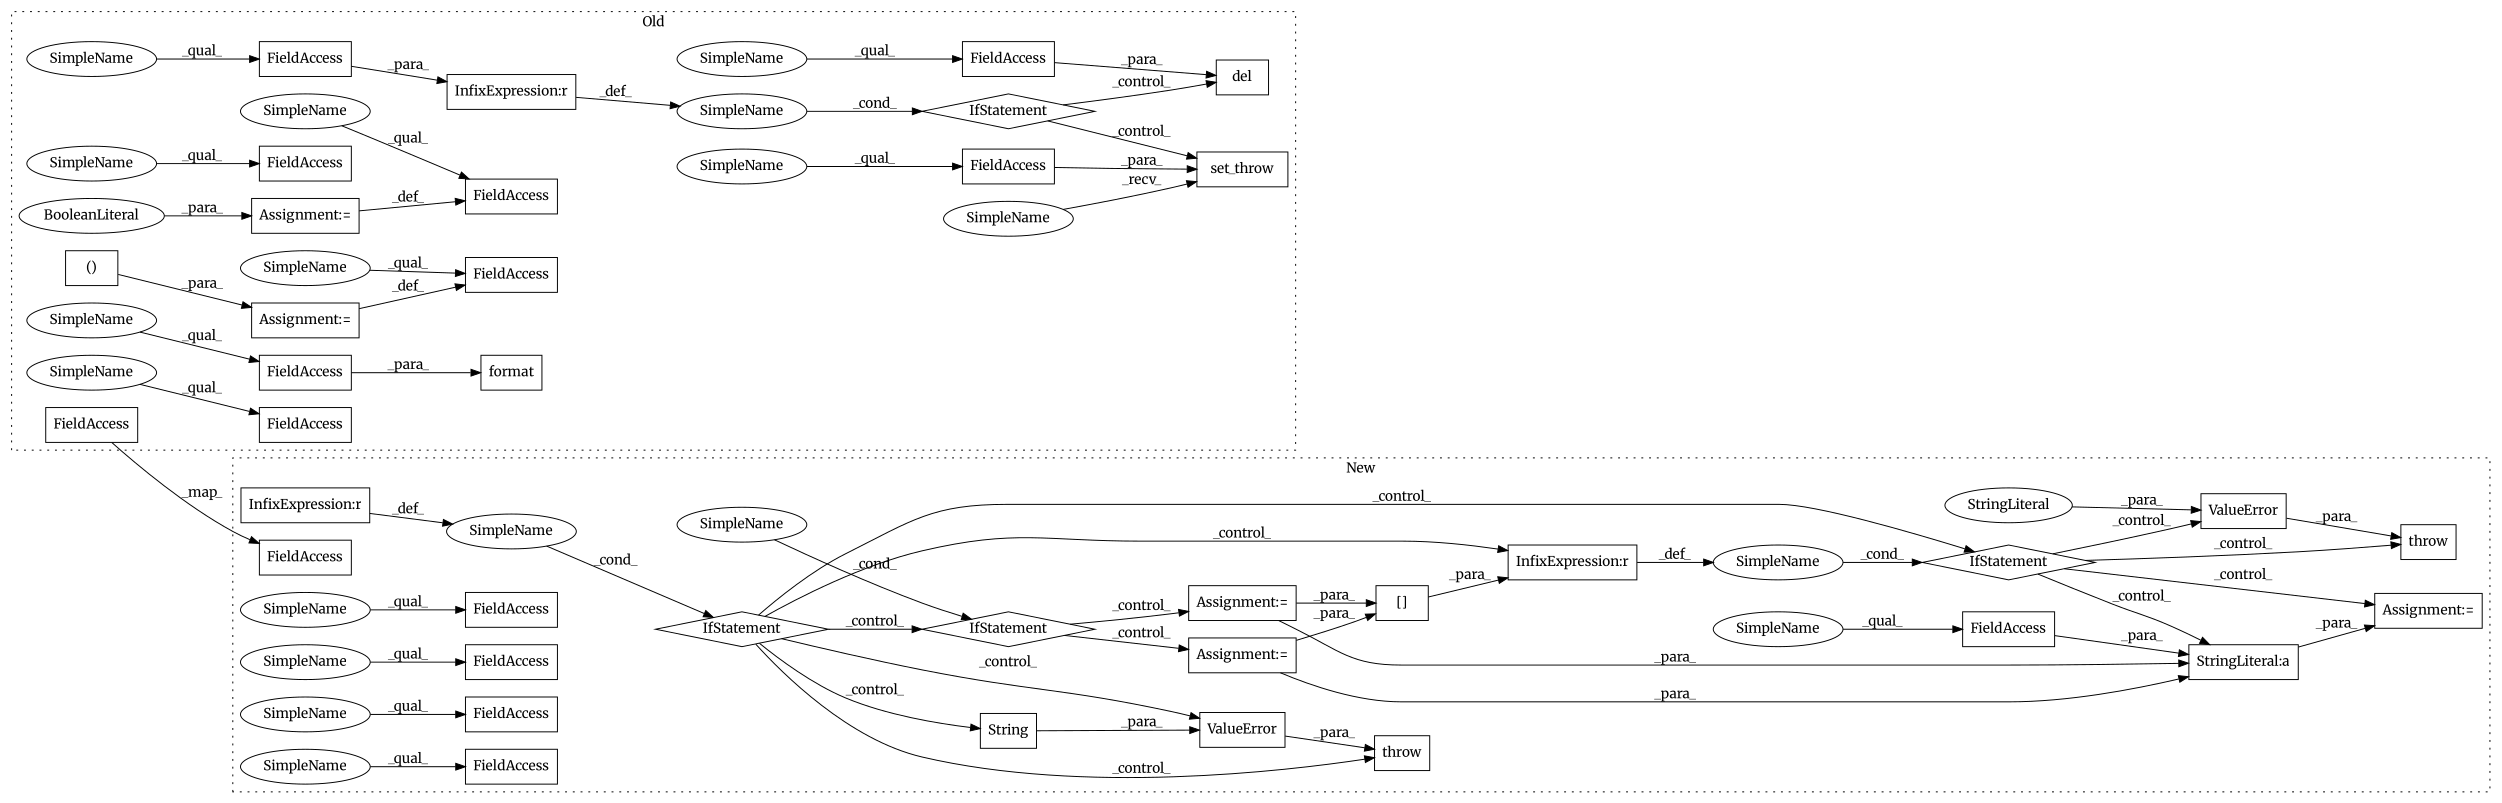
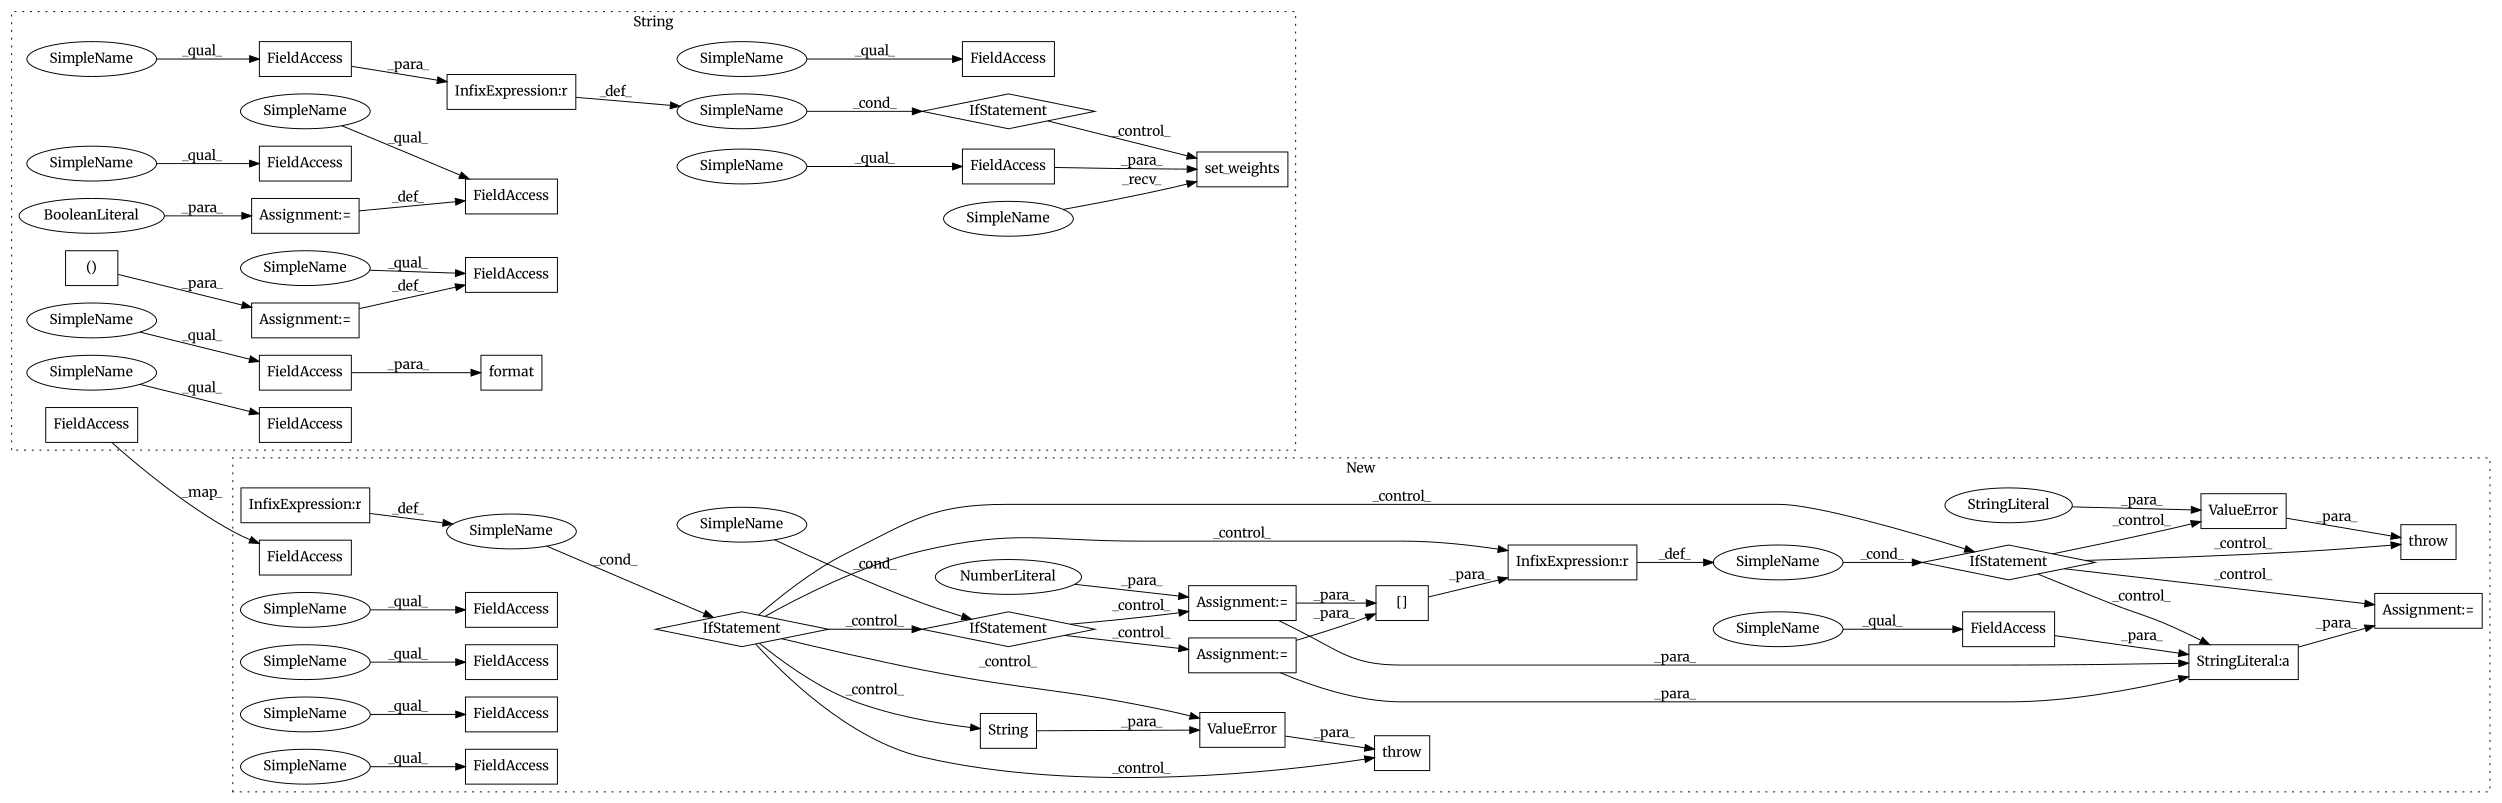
  digraph {
    fontname=Merriweather
    rankdir=LR
    node [a=42 fontname=Merriweather l=4 shape=box]
    edge [fontname=Merriweather]
-   n1 [a=32 l="4,1" label=del s="8511,8535"]
    n2 [a=22 l=20 label=FieldAccess s=8515]
    n3 [label=SimpleName shape=ellipse l=""]
-   n4 [a=32 l="12,1" label=set_throw s="8470,8502"]
+   n4 [a=32 l="12,1" label=set_weights s="8470,8502"]
    n5 [a=27 label="InfixExpression:r" s=8447]
    n6 [a=22 l=20 label=FieldAccess s=8427]
    n7 [a=22 l=20 label=FieldAccess s=8482]
    n8 [a=25 l="4,2" label=IfStatement s="8423,8455" shape=diamond]
    n9 [a=22 l=12 label=FieldAccess s=7699]
    n10 [a=106 l=85 label="()" s=7719]
    n11 [a=22 l=9 label=FieldAccess s=8162]
    n12 [a=22 l=11 label=FieldAccess s=7949]
    n13 [a=22 l=10 label=FieldAccess s=8548]
    n14 [a=22 l=6 label=FieldAccess s=8239]
    n15 [a=22 l=9 label=FieldAccess s=8220]
    n16 [a=32 l="7,1" label=format s="8155,8171"]
    n17 [a=7 l=1 label="Assignment:=" s=8558]
    n18 [a=9 label=BooleanLiteral s=8559 shape=ellipse]
    n19 [a=7 l=8 label="Assignment:=" s=7711]
    n20 [label=SimpleName s=8239 shape=ellipse]
    n21 [label=SimpleName s=8427 shape=ellipse]
    n22 [label=SimpleName s=8515 shape=ellipse]
    n23 [label=SimpleName s=8548 shape=ellipse]
    n24 [label=SimpleName s=8162 shape=ellipse]
    n25 [label=SimpleName s=8482 shape=ellipse]
    n26 [label=SimpleName s=7699 shape=ellipse]
    n27 [label=SimpleName s=7949 shape=ellipse]
    n28 [label=SimpleName s=8465 shape=ellipse]
    n29 [a=53 l=6 label=throw s=13563]
    n30 [a=25 l="4,2" label=IfStatement s="13529,13553" shape=diamond]
    n31 [label=SimpleName shape=ellipse l=""]
    n32 [a=32 l="11,1" label=ValueError s="13569,13671"]
    n33 [a=27 l=3 label="InfixExpression:r" s=13549]
    n34 [a=32 l="7,1" label=String s="13652,13670"]
    n35 [a=25 l="4,2" label=IfStatement s="13796,13833" shape=diamond]
    n36 [a=7 l=6 label="Assignment:=" s=14174]
    n37 [a=25 l="4,2" label=IfStatement s="13684,13724" shape=diamond]
    n38 [a=32 l="11,1" label=ValueError s="13849,13951"]
    n39 [a=27 l=3 label="StringLiteral:a" s=14230]
    n40 [label=SimpleName shape=ellipse l=""]
    n41 [a=45 l=91 label=StringLiteral s=13860 shape=ellipse]
    n42 [a=27 label="InfixExpression:r" s=13825]
    n43 [a=22 l=21 label=FieldAccess s=14209]
    n44 [a=22 l=12 label=FieldAccess s=14256]
    n45 [a=22 l=13 label=FieldAccess s=14611]
    n46 [a=22 l=26 label=FieldAccess s=14548]
    n47 [a=22 l=26 label=FieldAccess s=14502]
    n48 [label=SimpleName shape=ellipse l=""]
    n49 [a=7 l=1 label="Assignment:=" s=13782]
    n50 [a=22 l=9 label=FieldAccess s=14634]
+   n51 [a=34 l=1 label=NumberLiteral s=13783 shape=ellipse]
    n52 [a=2 l="12,1" label="[]" s="13800,13824"]
    n53 [a=53 l=6 label=throw s=13843]
    n54 [a=7 l=1 label="Assignment:=" s=13746]
    n55 [label=SimpleName s=14611 shape=ellipse]
    n56 [label=SimpleName s=14209 shape=ellipse]
    n57 [label=SimpleName s=14548 shape=ellipse]
    n58 [label=SimpleName s=14502 shape=ellipse]
    n59 [label=SimpleName s=14256 shape=ellipse]
    subgraph cluster_1 {
-     label=Old
+     label=String
      style=dotted
-     n1
      n2
      n3
      n4
      n5
      n6
      n7
      n8
      n9
      n10
      n11
      n12
      n13
      n14
      n15
      n16
      n17
      n18
      n19
      n20
      n21
      n22
      n23
      n24
      n25
      n26
      n27
      n28
    }
    subgraph cluster_2 {
      label=New
      style=dotted
      n29
      n30
      n31
      n32
      n33
      n34
      n35
      n36
      n37
      n38
      n39
      n40
      n41
      n42
      n43
      n44
      n45
      n46
      n47
      n48
      n49
      n50
+     n51
      n52
      n53
      n54
      n55
      n56
      n57
      n58
      n59
    }
-   n2 -> n1 [label=_para_]
    n3 -> n8 [label=_cond_]
    n5 -> n3 [label=_def_]
    n6 -> n5 [label=_para_]
    n7 -> n4 [label=_para_]
-   n8 -> n1 [label=_control_]
    n8 -> n4 [label=_control_]
    n10 -> n19 [label=_para_]
    n11 -> n16 [label=_para_]
    n15 -> n50 [label=_map_]
    n17 -> n13 [label=_def_]
    n18 -> n17 [label=_para_]
    n19 -> n9 [label=_def_]
    n20 -> n14 [label=_qual_]
    n21 -> n6 [label=_qual_]
    n22 -> n2 [label=_qual_]
    n23 -> n13 [label=_qual_]
    n24 -> n11 [label=_qual_]
    n25 -> n7 [label=_qual_]
    n26 -> n9 [label=_qual_]
    n27 -> n12 [label=_qual_]
    n28 -> n4 [label=_recv_]
    n30 -> n29 [label=_control_]
    n30 -> n32 [label=_control_]
    n30 -> n34 [label=_control_]
    n30 -> n35 [label=_control_]
    n30 -> n37 [label=_control_]
    n30 -> n42 [label=_control_]
    n31 -> n30 [label=_cond_]
    n32 -> n29 [label=_para_]
    n33 -> n31 [label=_def_]
    n34 -> n32 [label=_para_]
    n35 -> n36 [label=_control_]
    n35 -> n38 [label=_control_]
    n35 -> n39 [label=_control_]
    n35 -> n53 [label=_control_]
    n37 -> n49 [label=_control_]
    n37 -> n54 [label=_control_]
    n38 -> n53 [label=_para_]
    n39 -> n36 [label=_para_]
    n40 -> n35 [label=_cond_]
    n41 -> n38 [label=_para_]
    n42 -> n40 [label=_def_]
    n43 -> n39 [label=_para_]
    n48 -> n37 [label=_cond_]
    n49 -> n39 [label=_para_]
    n49 -> n52 [label=_para_]
+   n51 -> n49 [label=_para_]
    n52 -> n42 [label=_para_]
    n54 -> n39 [label=_para_]
    n54 -> n52 [label=_para_]
    n55 -> n45 [label=_qual_]
    n56 -> n43 [label=_qual_]
    n57 -> n46 [label=_qual_]
    n58 -> n47 [label=_qual_]
    n59 -> n44 [label=_qual_]
  }
